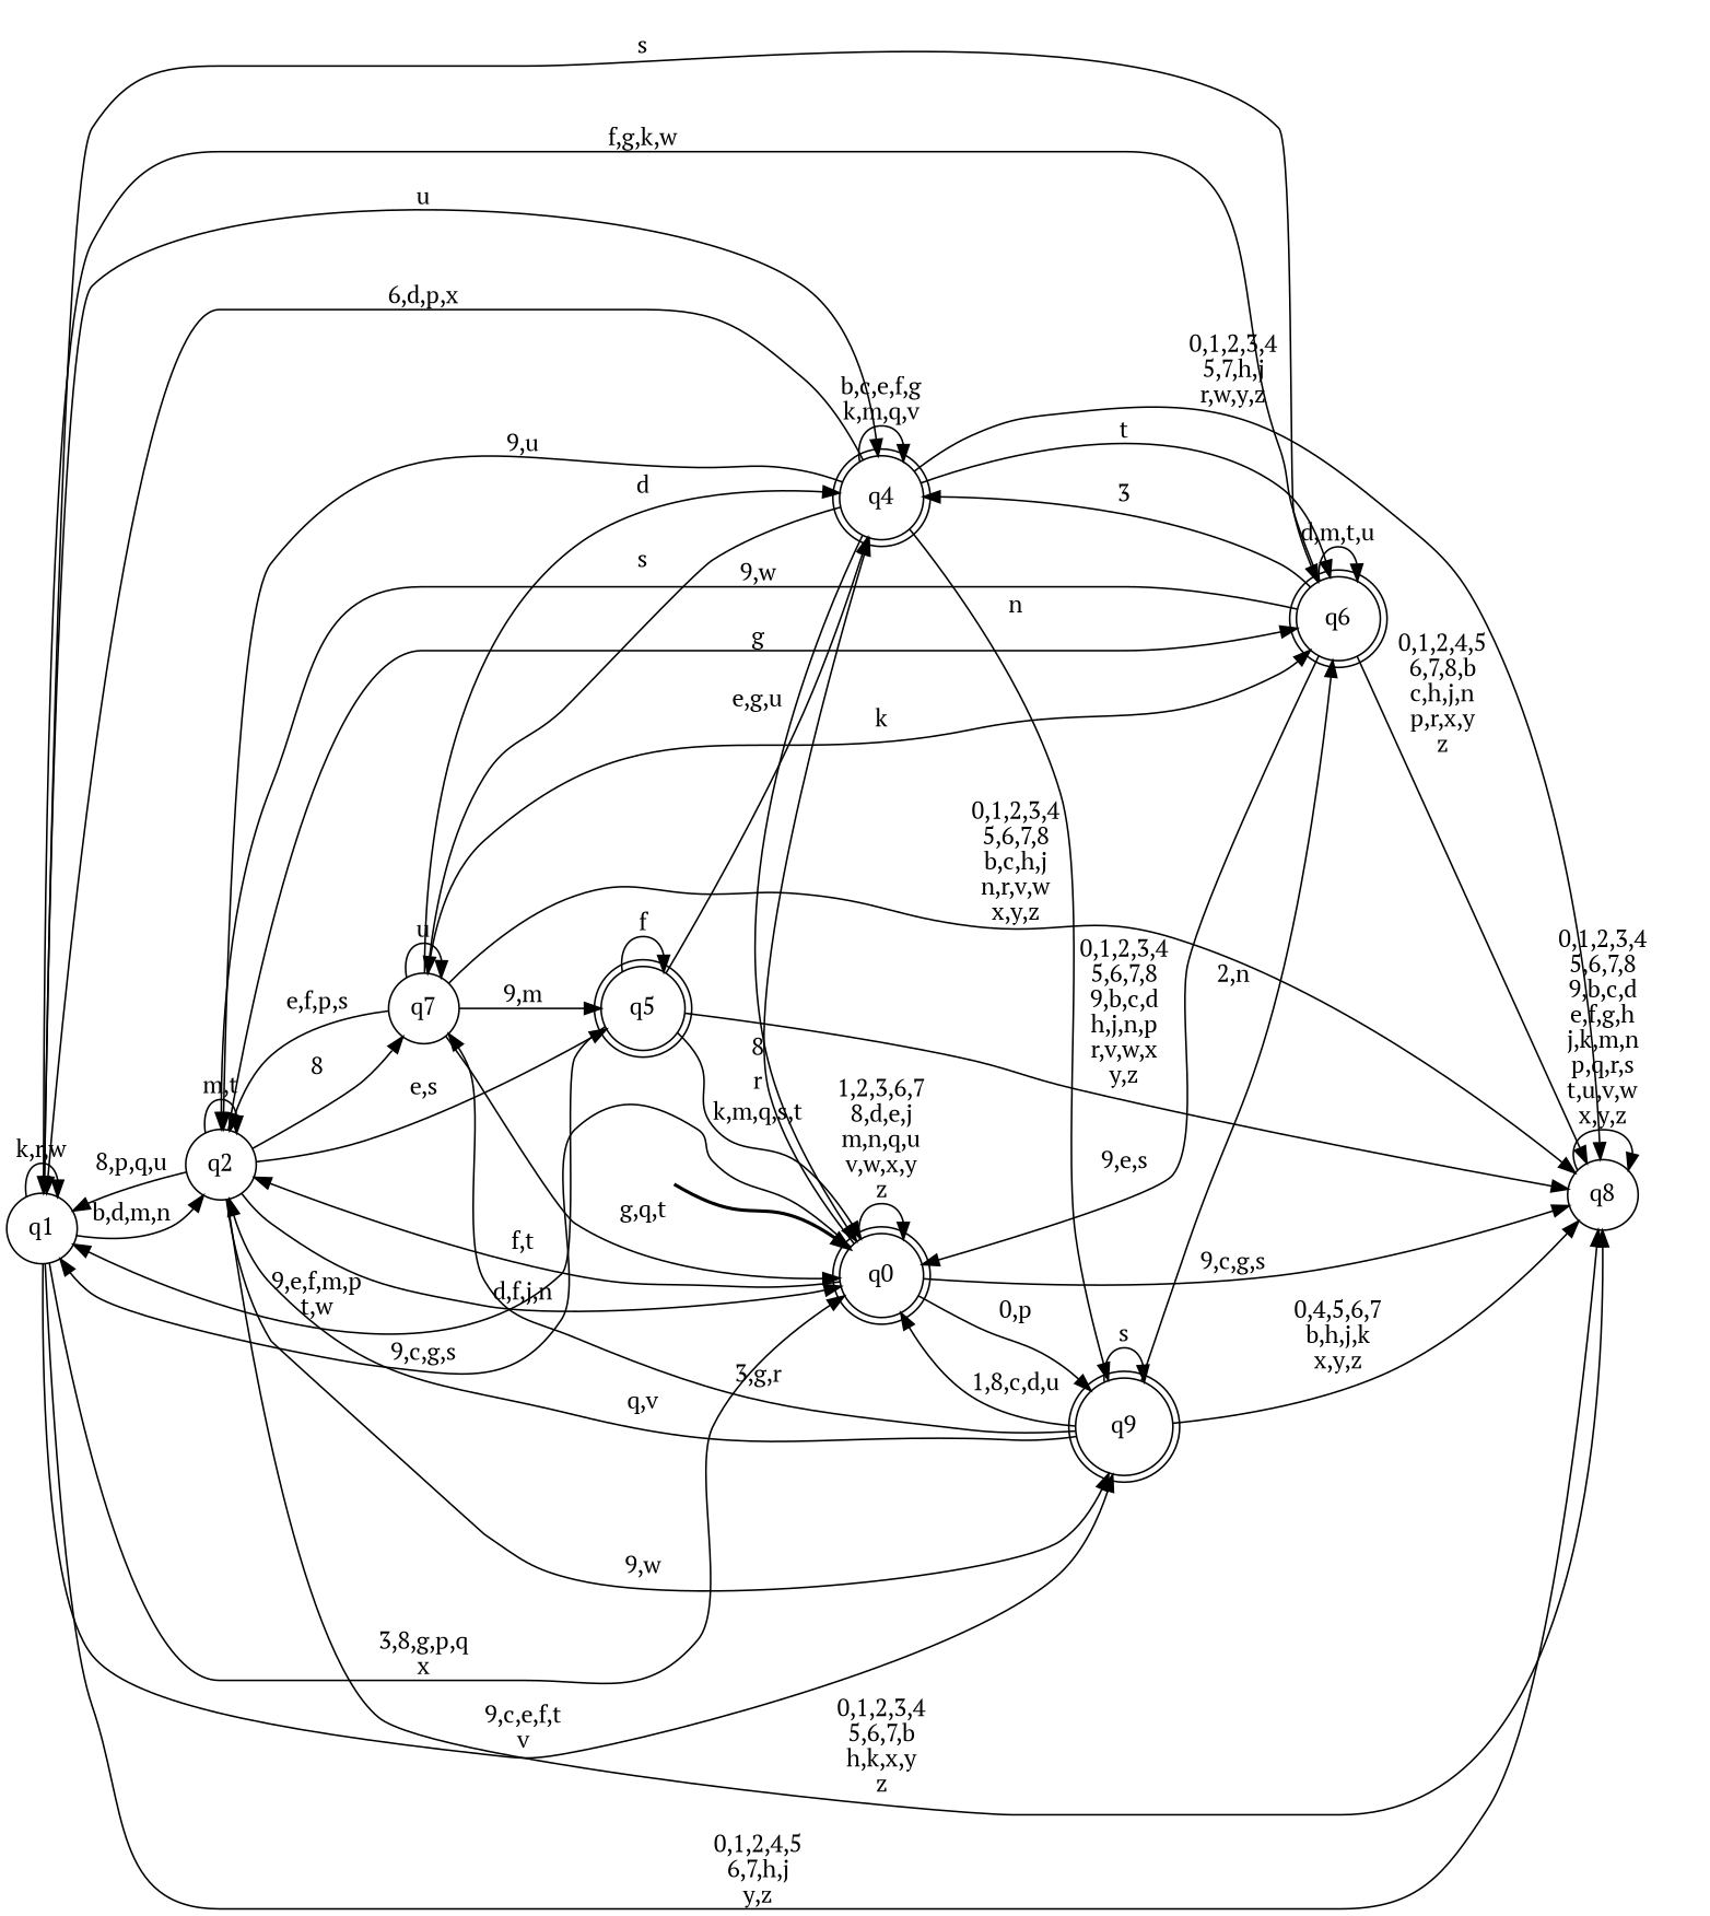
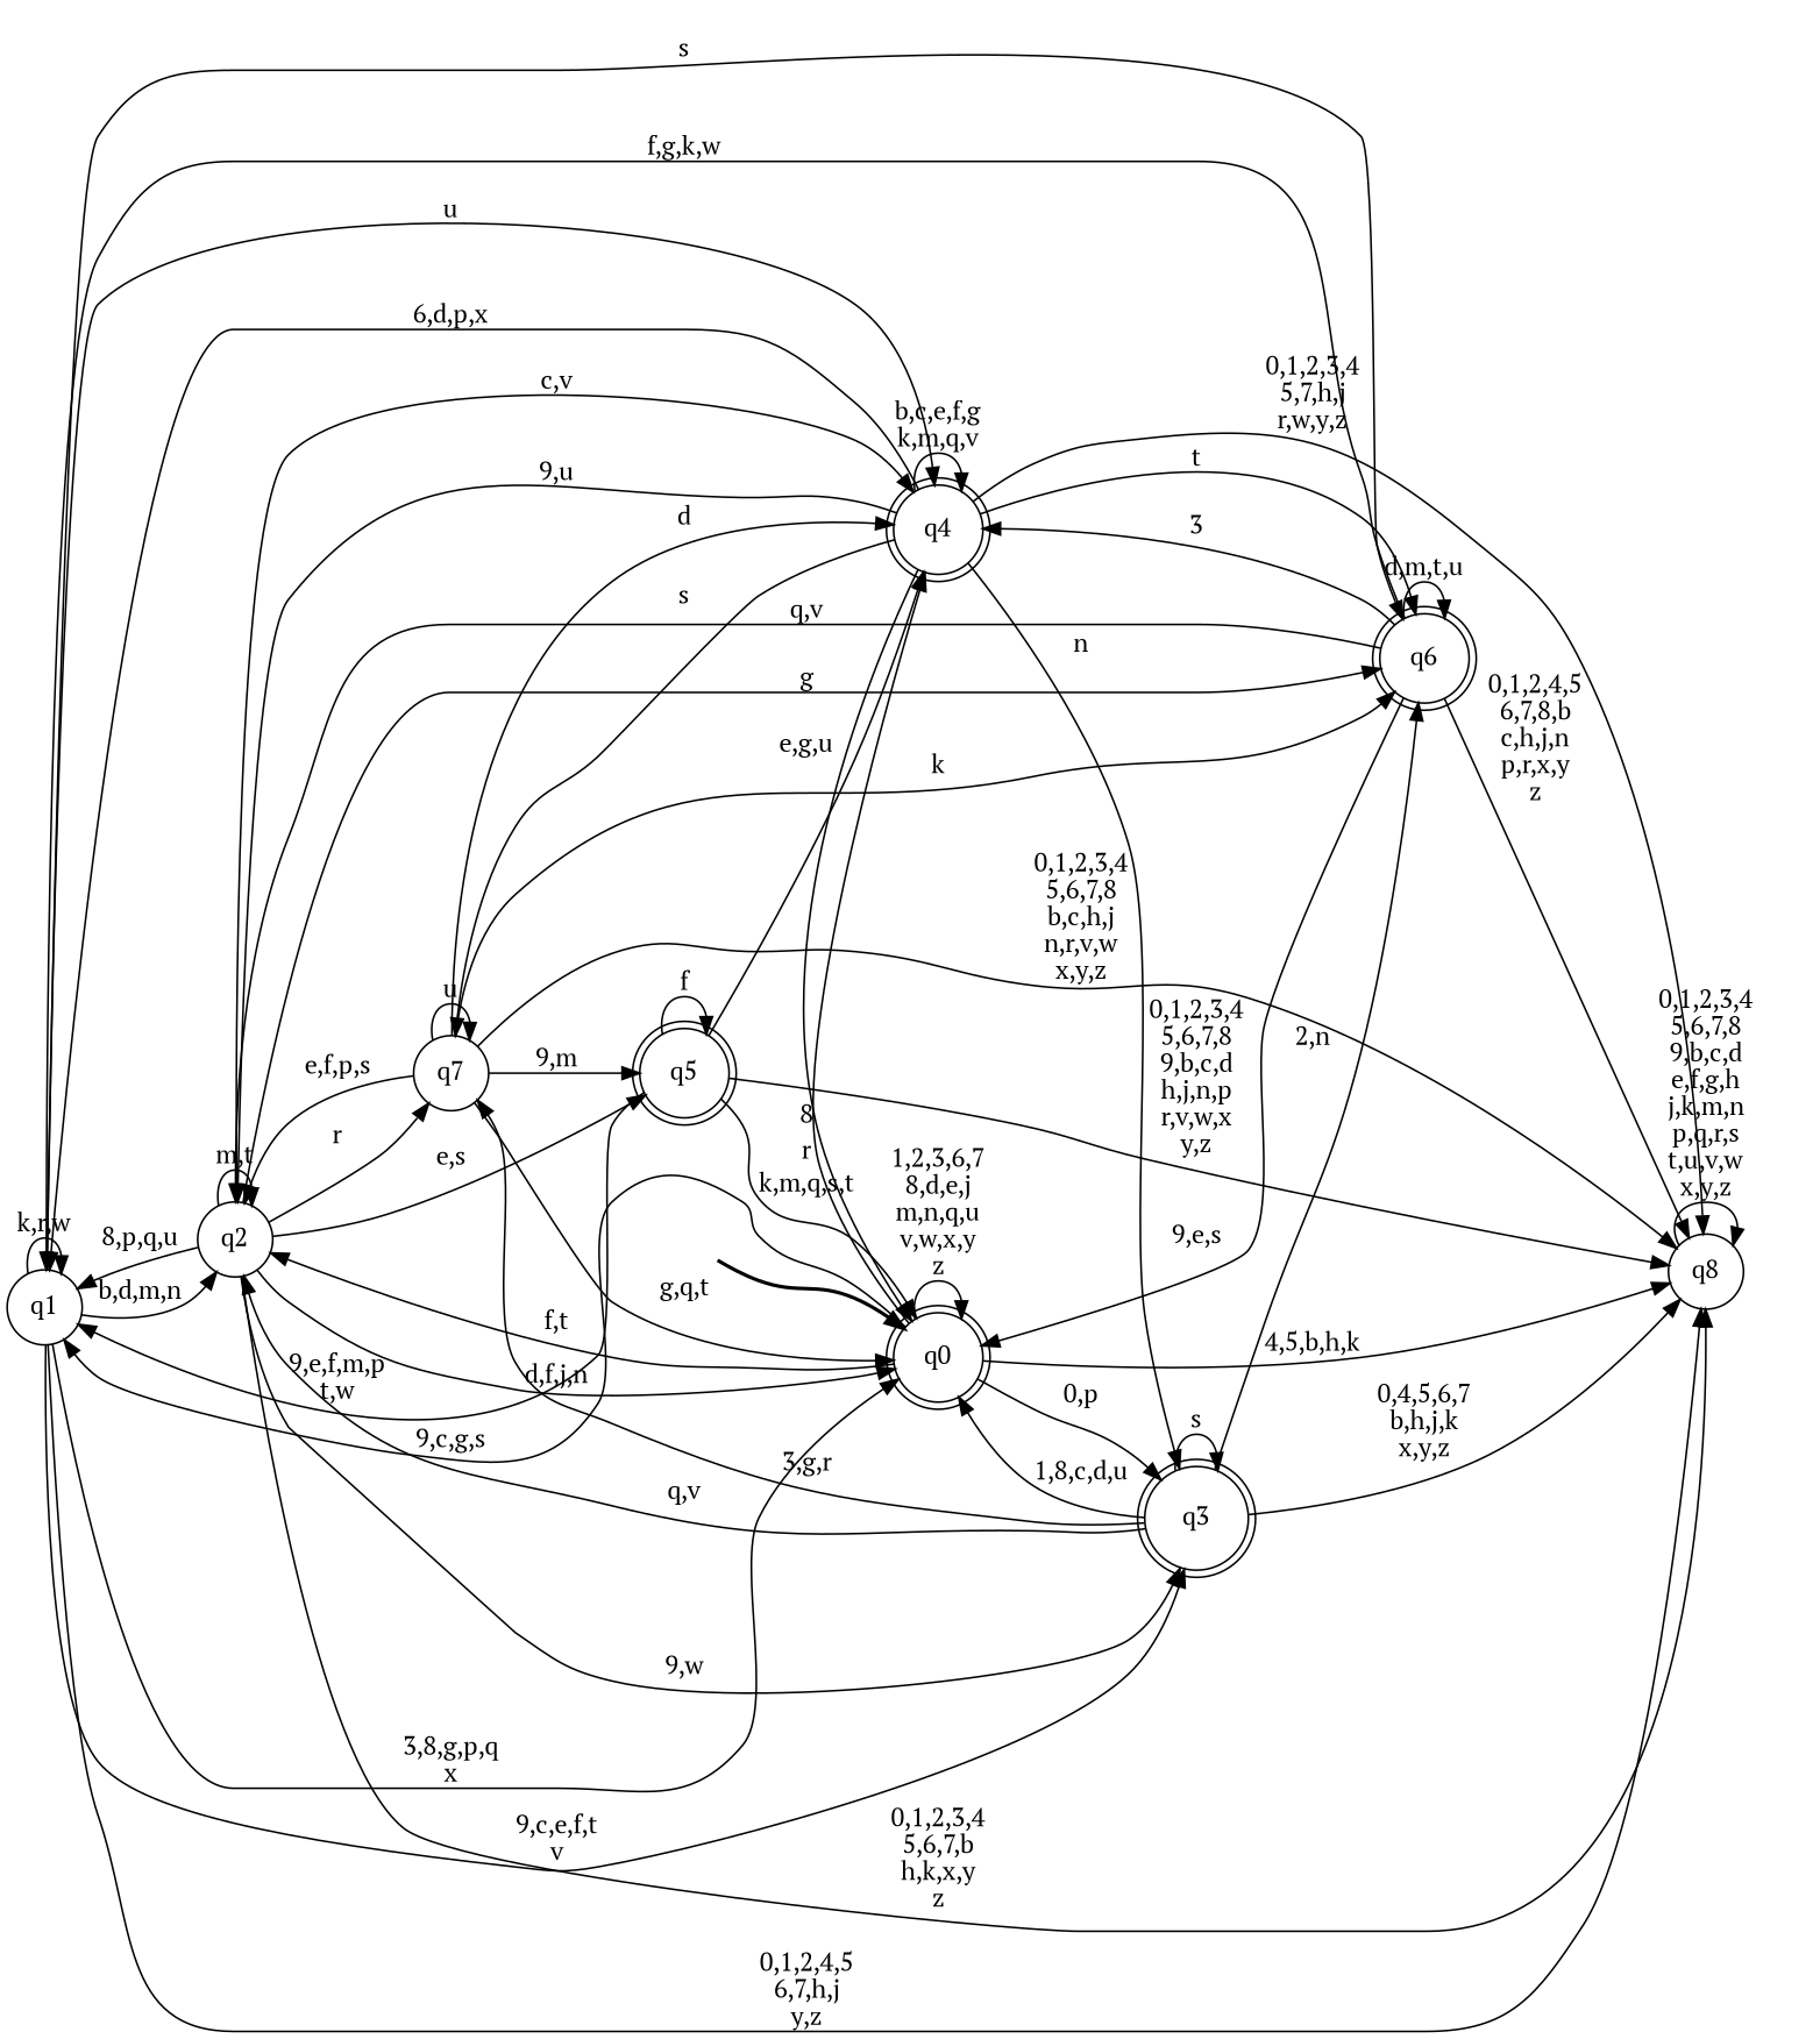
  digraph {
    fontname="PT Serif"
    rankdir=LR
    node [fontname="PT Serif" shape=doublecircle style="rounded,filled" color=black fillcolor=white]
    edge [fontname="PT Serif"]
    __start0 [height=0 shape=none style=invis width=0 color="" fillcolor=""]
    n2 [label=q0]
    n3 [label=q1 shape=circle style=filled]
    n4 [label=q2 shape=circle style=filled]
-   n5 [label=q9]
+   n5 [label=q3]
    n6 [label=q4]
    n7 [label=q8 shape=circle style=filled]
    n8 [label=q6]
    n9 [label=q5]
    n10 [label=q7 shape=circle style=filled]
    subgraph cluster_1 {
      nodesep=0.15
      ranksep=0.15
      style=invis
      __start0
      n2
    }
    __start0 -> n2 [penwidth=2]
    n2 -> n2 [label="1,2,3,6,7\n8,d,e,j\nm,n,q,u\nv,w,x,y\nz"]
    n2 -> n3 [label="9,c,g,s"]
    n2 -> n4 [label="f,t"]
    n2 -> n5 [label="0,p"]
    n2 -> n6 [label=r]
-   n2 -> n7 [label="9,c,g,s"]
+   n2 -> n7 [label="4,5,b,h,k"]
    n3 -> n2 [label="3,8,g,p,q\nx"]
    n3 -> n3 [label="k,r,w"]
    n3 -> n4 [label="b,d,m,n"]
    n3 -> n5 [label="9,c,e,f,t\nv"]
    n3 -> n6 [label=u]
    n3 -> n7 [label="0,1,2,4,5\n6,7,h,j\ny,z"]
    n3 -> n8 [label=s]
    n4 -> n2 [label="d,f,j,n"]
    n4 -> n3 [label="8,p,q,u"]
    n4 -> n4 [label="m,t"]
    n4 -> n5 [label="9,w"]
+   n4 -> n6 [label="c,v"]
    n4 -> n7 [label="0,1,2,3,4\n5,6,7,b\nh,k,x,y\nz"]
    n4 -> n8 [label=g]
    n4 -> n9 [label="e,s"]
-   n4 -> n10 [label=8]
+   n4 -> n10 [label=r]
    n5 -> n2 [label="1,8,c,d,u"]
    n5 -> n4 [label="q,v"]
    n5 -> n5 [label=s]
    n5 -> n7 [label="0,4,5,6,7\nb,h,j,k\nx,y,z"]
    n5 -> n8 [label="2,n"]
    n5 -> n10 [label="3,g,r"]
    n6 -> n2 [label=8]
    n6 -> n3 [label="6,d,p,x"]
    n6 -> n4 [label="9,u"]
    n6 -> n5 [label=n]
    n6 -> n6 [label="b,c,e,f,g\nk,m,q,v"]
    n6 -> n7 [label="0,1,2,3,4\n5,7,h,j\nr,w,y,z"]
    n6 -> n8 [label=t]
    n6 -> n10 [label=s]
    n7 -> n7 [label="0,1,2,3,4\n5,6,7,8\n9,b,c,d\ne,f,g,h\nj,k,m,n\np,q,r,s\nt,u,v,w\nx,y,z"]
    n8 -> n2 [label="9,e,s"]
    n8 -> n3 [label="f,g,k,w"]
-   n8 -> n4 [label="9,w"]
+   n8 -> n4 [label="q,v"]
    n8 -> n6 [label=3]
    n8 -> n7 [label="0,1,2,4,5\n6,7,8,b\nc,h,j,n\np,r,x,y\nz"]
    n8 -> n8 [label="d,m,t,u"]
    n9 -> n2 [label="k,m,q,s,t"]
    n9 -> n3 [label="9,e,f,m,p\nt,w"]
    n9 -> n6 [label="e,g,u"]
    n9 -> n7 [label="0,1,2,3,4\n5,6,7,8\n9,b,c,d\nh,j,n,p\nr,v,w,x\ny,z"]
    n9 -> n9 [label=f]
    n10 -> n2 [label="g,q,t"]
    n10 -> n4 [label="e,f,p,s"]
    n10 -> n6 [label=d]
    n10 -> n7 [label="0,1,2,3,4\n5,6,7,8\nb,c,h,j\nn,r,v,w\nx,y,z"]
    n10 -> n8 [label=k]
    n10 -> n9 [label="9,m"]
    n10 -> n10 [label=u]
  }
